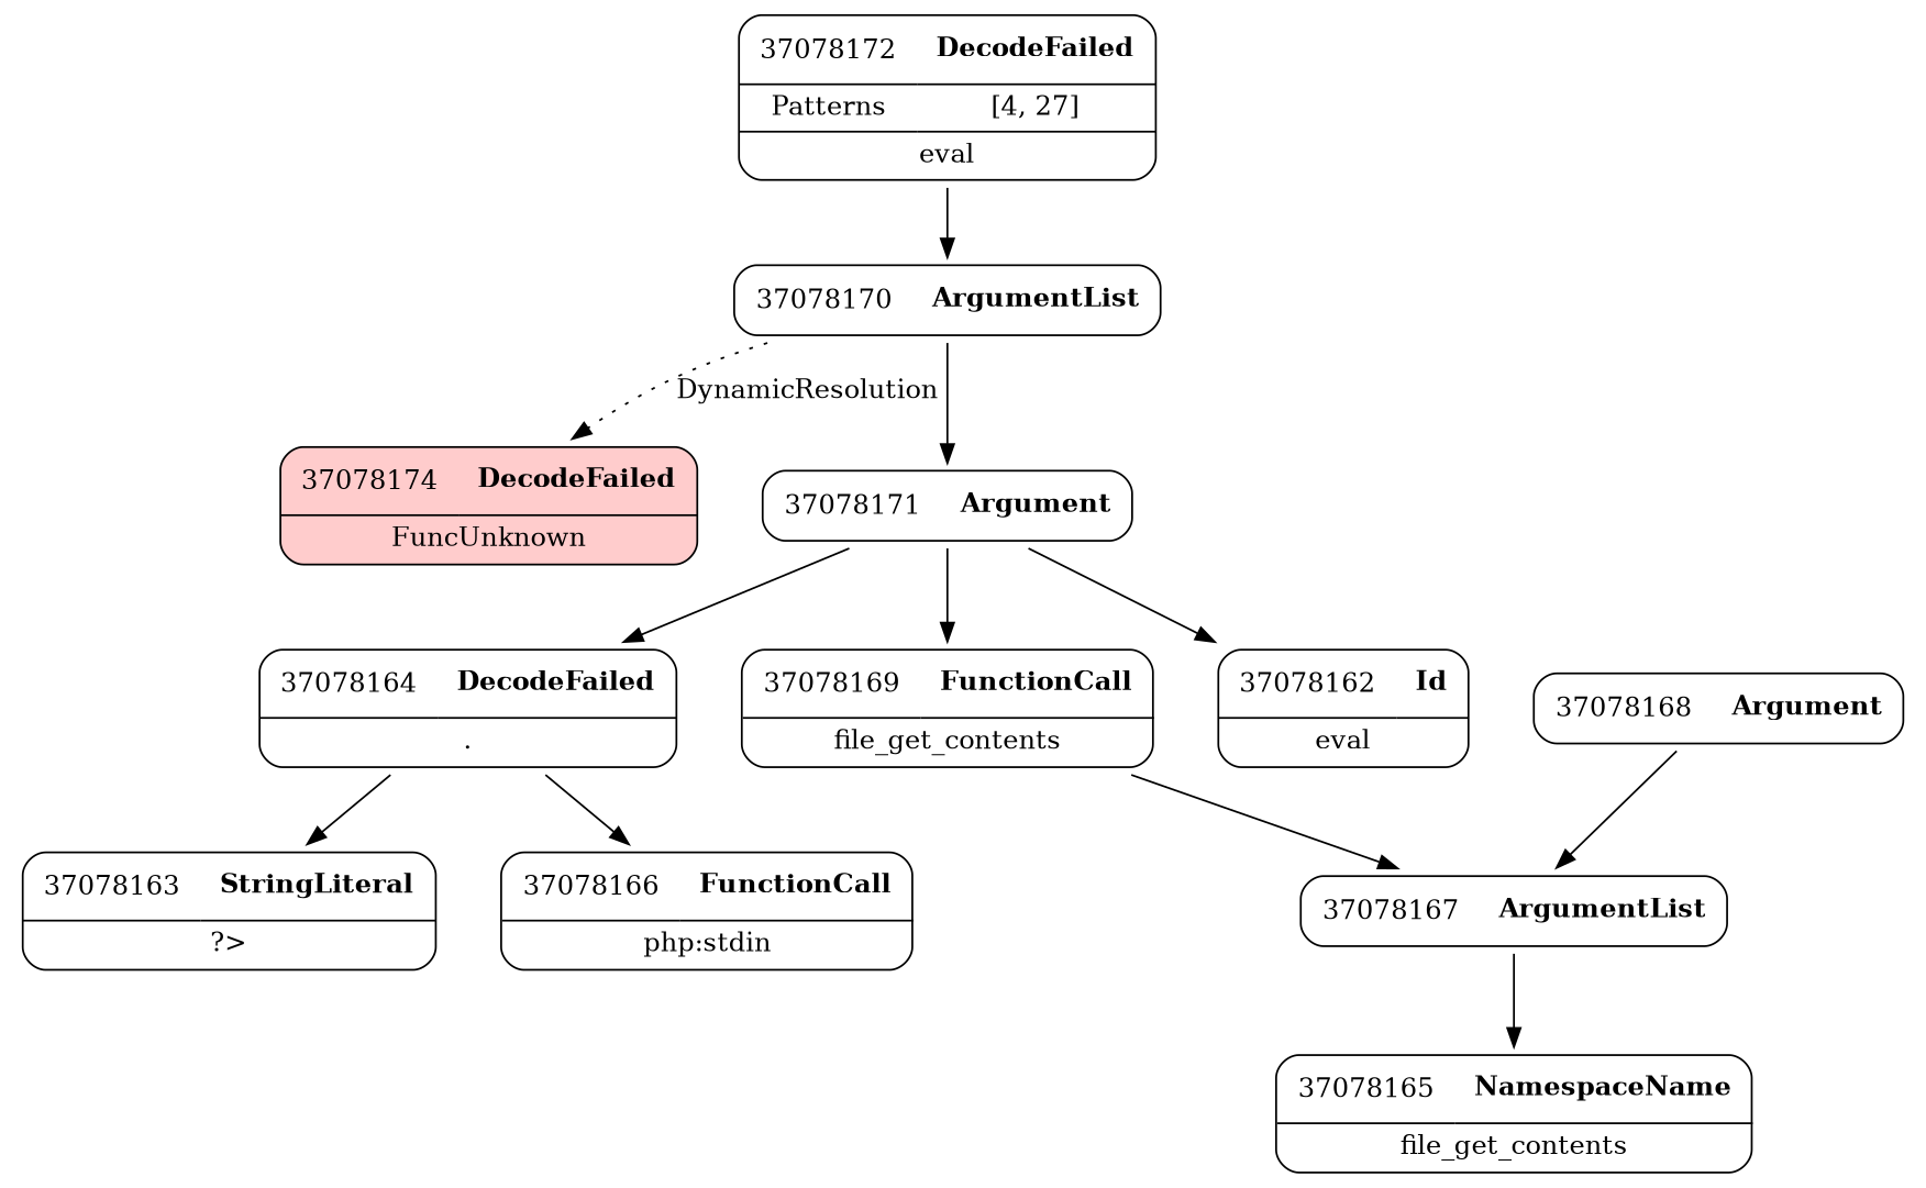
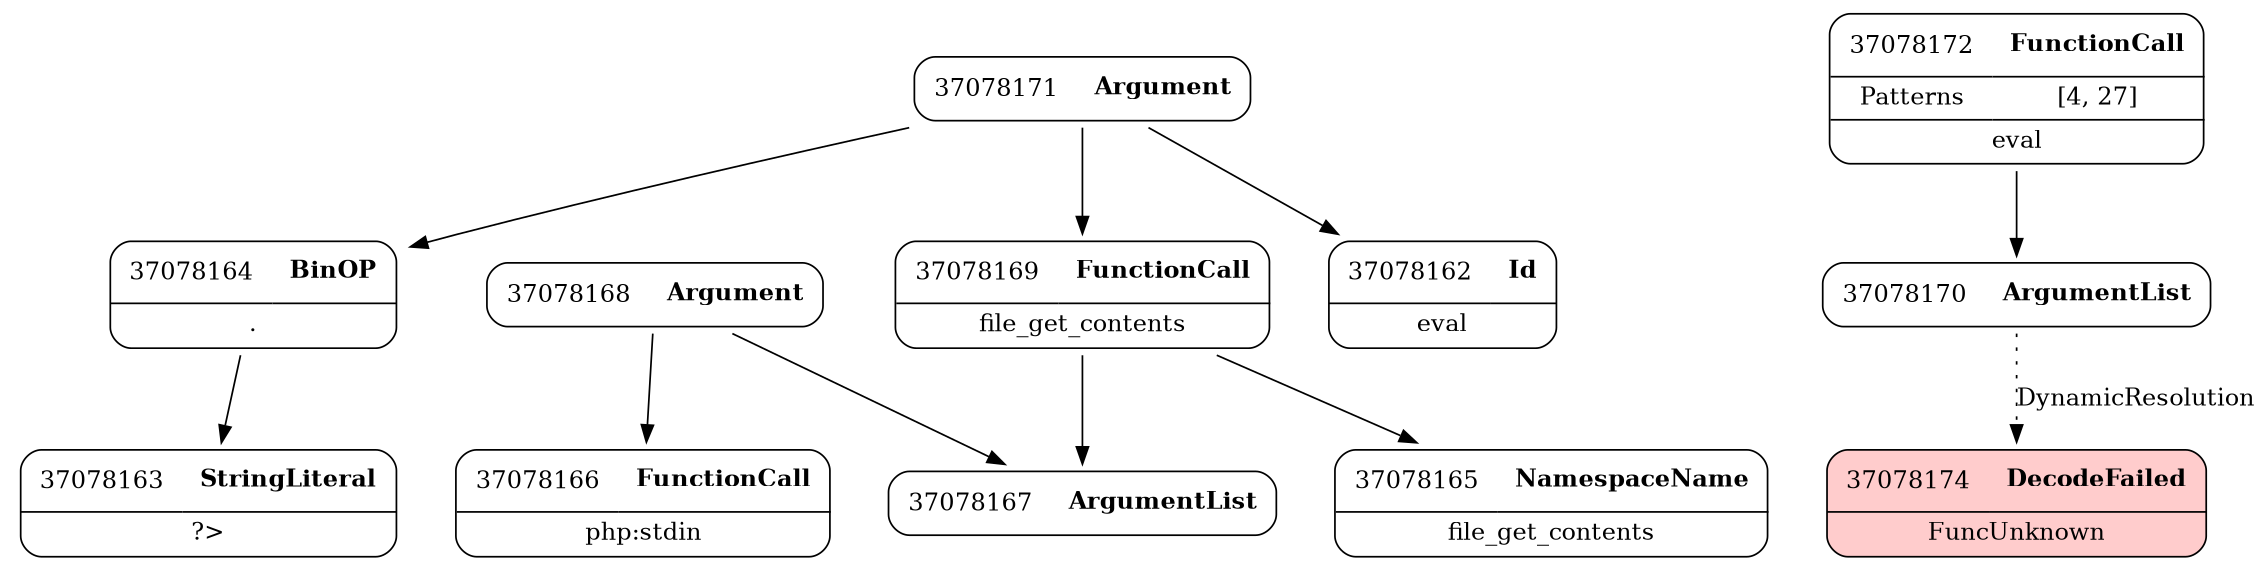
  digraph {
    node [shape=none]
    edge [weight=2]
    n1 [label=<<TABLE border='1' cellspacing='0' cellpadding='10' style='rounded' ><TR><TD border='0'>37078165</TD><TD border='0'><B>NamespaceName</B></TD></TR><HR/><TR><TD border='0' cellpadding='5' colspan='2'>file_get_contents</TD></TR></TABLE>>]
-   n2 [label=<<TABLE border='1' cellspacing='0' cellpadding='10' style='rounded' ><TR><TD border='0'>37078164</TD><TD border='0'><B>DecodeFailed</B></TD></TR><HR/><TR><TD border='0' cellpadding='5' colspan='2'>.</TD></TR></TABLE>>]
+   n2 [label=<<TABLE border='1' cellspacing='0' cellpadding='10' style='rounded' ><TR><TD border='0'>37078164</TD><TD border='0'><B>BinOP</B></TD></TR><HR/><TR><TD border='0' cellpadding='5' colspan='2'>.</TD></TR></TABLE>>]
    n3 [label=<<TABLE border='1' cellspacing='0' cellpadding='10' style='rounded' ><TR><TD border='0'>37078163</TD><TD border='0'><B>StringLiteral</B></TD></TR><HR/><TR><TD border='0' cellpadding='5' colspan='2'>?&gt;</TD></TR></TABLE>>]
    n4 [label=<<TABLE border='1' cellspacing='0' cellpadding='10' style='rounded' ><TR><TD border='0'>37078169</TD><TD border='0'><B>FunctionCall</B></TD></TR><HR/><TR><TD border='0' cellpadding='5' colspan='2'>file_get_contents</TD></TR></TABLE>>]
    n5 [label=<<TABLE border='1' cellspacing='0' cellpadding='10' style='rounded' ><TR><TD border='0'>37078167</TD><TD border='0'><B>ArgumentList</B></TD></TR></TABLE>>]
    n6 [label=<<TABLE border='1' cellspacing='0' cellpadding='10' style='rounded' bgcolor='#FFCCCC' ><TR><TD border='0'>37078174</TD><TD border='0'><B>DecodeFailed</B></TD></TR><HR/><TR><TD border='0' cellpadding='5' colspan='2'>FuncUnknown</TD></TR></TABLE>>]
    n7 [label=<<TABLE border='1' cellspacing='0' cellpadding='10' style='rounded' ><TR><TD border='0'>37078168</TD><TD border='0'><B>Argument</B></TD></TR></TABLE>>]
    n8 [label=<<TABLE border='1' cellspacing='0' cellpadding='10' style='rounded' ><TR><TD border='0'>37078166</TD><TD border='0'><B>FunctionCall</B></TD></TR><HR/><TR><TD border='0' cellpadding='5' colspan='2'>php:stdin</TD></TR></TABLE>>]
    n9 [label=<<TABLE border='1' cellspacing='0' cellpadding='10' style='rounded' ><TR><TD border='0'>37078162</TD><TD border='0'><B>Id</B></TD></TR><HR/><TR><TD border='0' cellpadding='5' colspan='2'>eval</TD></TR></TABLE>>]
-   n10 [label=<<TABLE border='1' cellspacing='0' cellpadding='10' style='rounded' ><TR><TD border='0'>37078172</TD><TD border='0'><B>DecodeFailed</B></TD></TR><HR/><TR><TD border='0' cellpadding='5'>Patterns</TD><TD border='0' cellpadding='5'>[4, 27]</TD></TR><HR/><TR><TD border='0' cellpadding='5' colspan='2'>eval</TD></TR></TABLE>>]
+   n10 [label=<<TABLE border='1' cellspacing='0' cellpadding='10' style='rounded' ><TR><TD border='0'>37078172</TD><TD border='0'><B>FunctionCall</B></TD></TR><HR/><TR><TD border='0' cellpadding='5'>Patterns</TD><TD border='0' cellpadding='5'>[4, 27]</TD></TR><HR/><TR><TD border='0' cellpadding='5' colspan='2'>eval</TD></TR></TABLE>>]
    n11 [label=<<TABLE border='1' cellspacing='0' cellpadding='10' style='rounded' ><TR><TD border='0'>37078170</TD><TD border='0'><B>ArgumentList</B></TD></TR></TABLE>>]
    n12 [label=<<TABLE border='1' cellspacing='0' cellpadding='10' style='rounded' ><TR><TD border='0'>37078171</TD><TD border='0'><B>Argument</B></TD></TR></TABLE>>]
    n2 -> n3
-   n5 -> n1
+   n4 -> n1
    n4 -> n5
    n7 -> n5
-   n2 -> n8
+   n7 -> n8
    n10 -> n11
    n11 -> n6 [label=DynamicResolution style=dotted weight=""]
-   n11 -> n12
    n12 -> n2
    n12 -> n4
    n12 -> n9
  }
